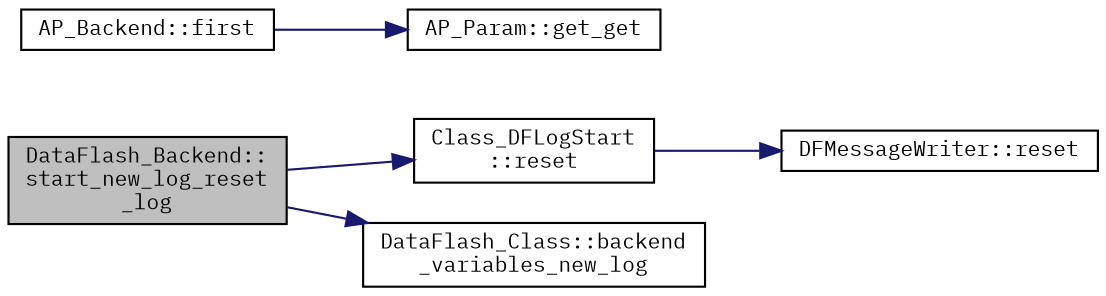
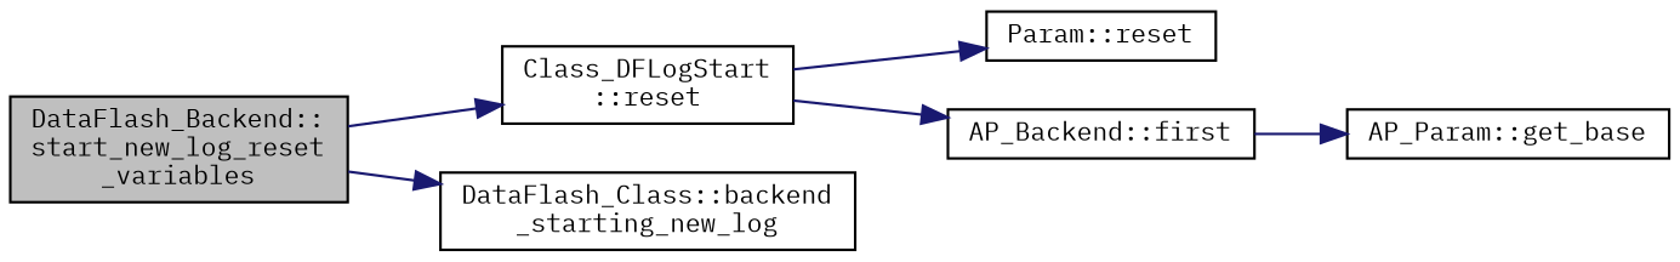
  digraph {
    fontname="IBM Plex Mono"
    rankdir=LR
    node [color=black fillcolor=white fontname="IBM Plex Mono" fontsize=10 shape=record style=filled]
    edge [color=midnightblue fontname="IBM Plex Mono" fontsize=10 labelfontname=Helvetica labelfontsize=10 style=solid]
-   n1 [fillcolor=grey75 fontcolor=black height=0.2 label="DataFlash_Backend::\lstart_new_log_reset\l_log" width=0.4]
+   n1 [fillcolor=grey75 fontcolor=black height=0.2 label="DataFlash_Backend::\lstart_new_log_reset\l_variables" width=0.4]
    n2 [height=0.2 label="Class_DFLogStart\l::reset" width=0.4]
-   n3 [height=0.2 label="DataFlash_Class::backend\l_variables_new_log" width=0.4]
-   n4 [height=0.2 label="DFMessageWriter::reset" width=0.4]
+   n3 [height=0.2 label="DataFlash_Class::backend\l_starting_new_log" width=0.4]
+   n4 [height=0.2 label="Param::reset" width=0.4]
    n5 [height=0.2 label="AP_Backend::first" width=0.4]
-   n6 [height=0.2 label="AP_Param::get_get" width=0.4]
+   n6 [height=0.2 label="AP_Param::get_base" width=0.4]
    n1 -> n2
    n1 -> n3
    n2 -> n4
+   n2 -> n5
    n5 -> n6
  }
